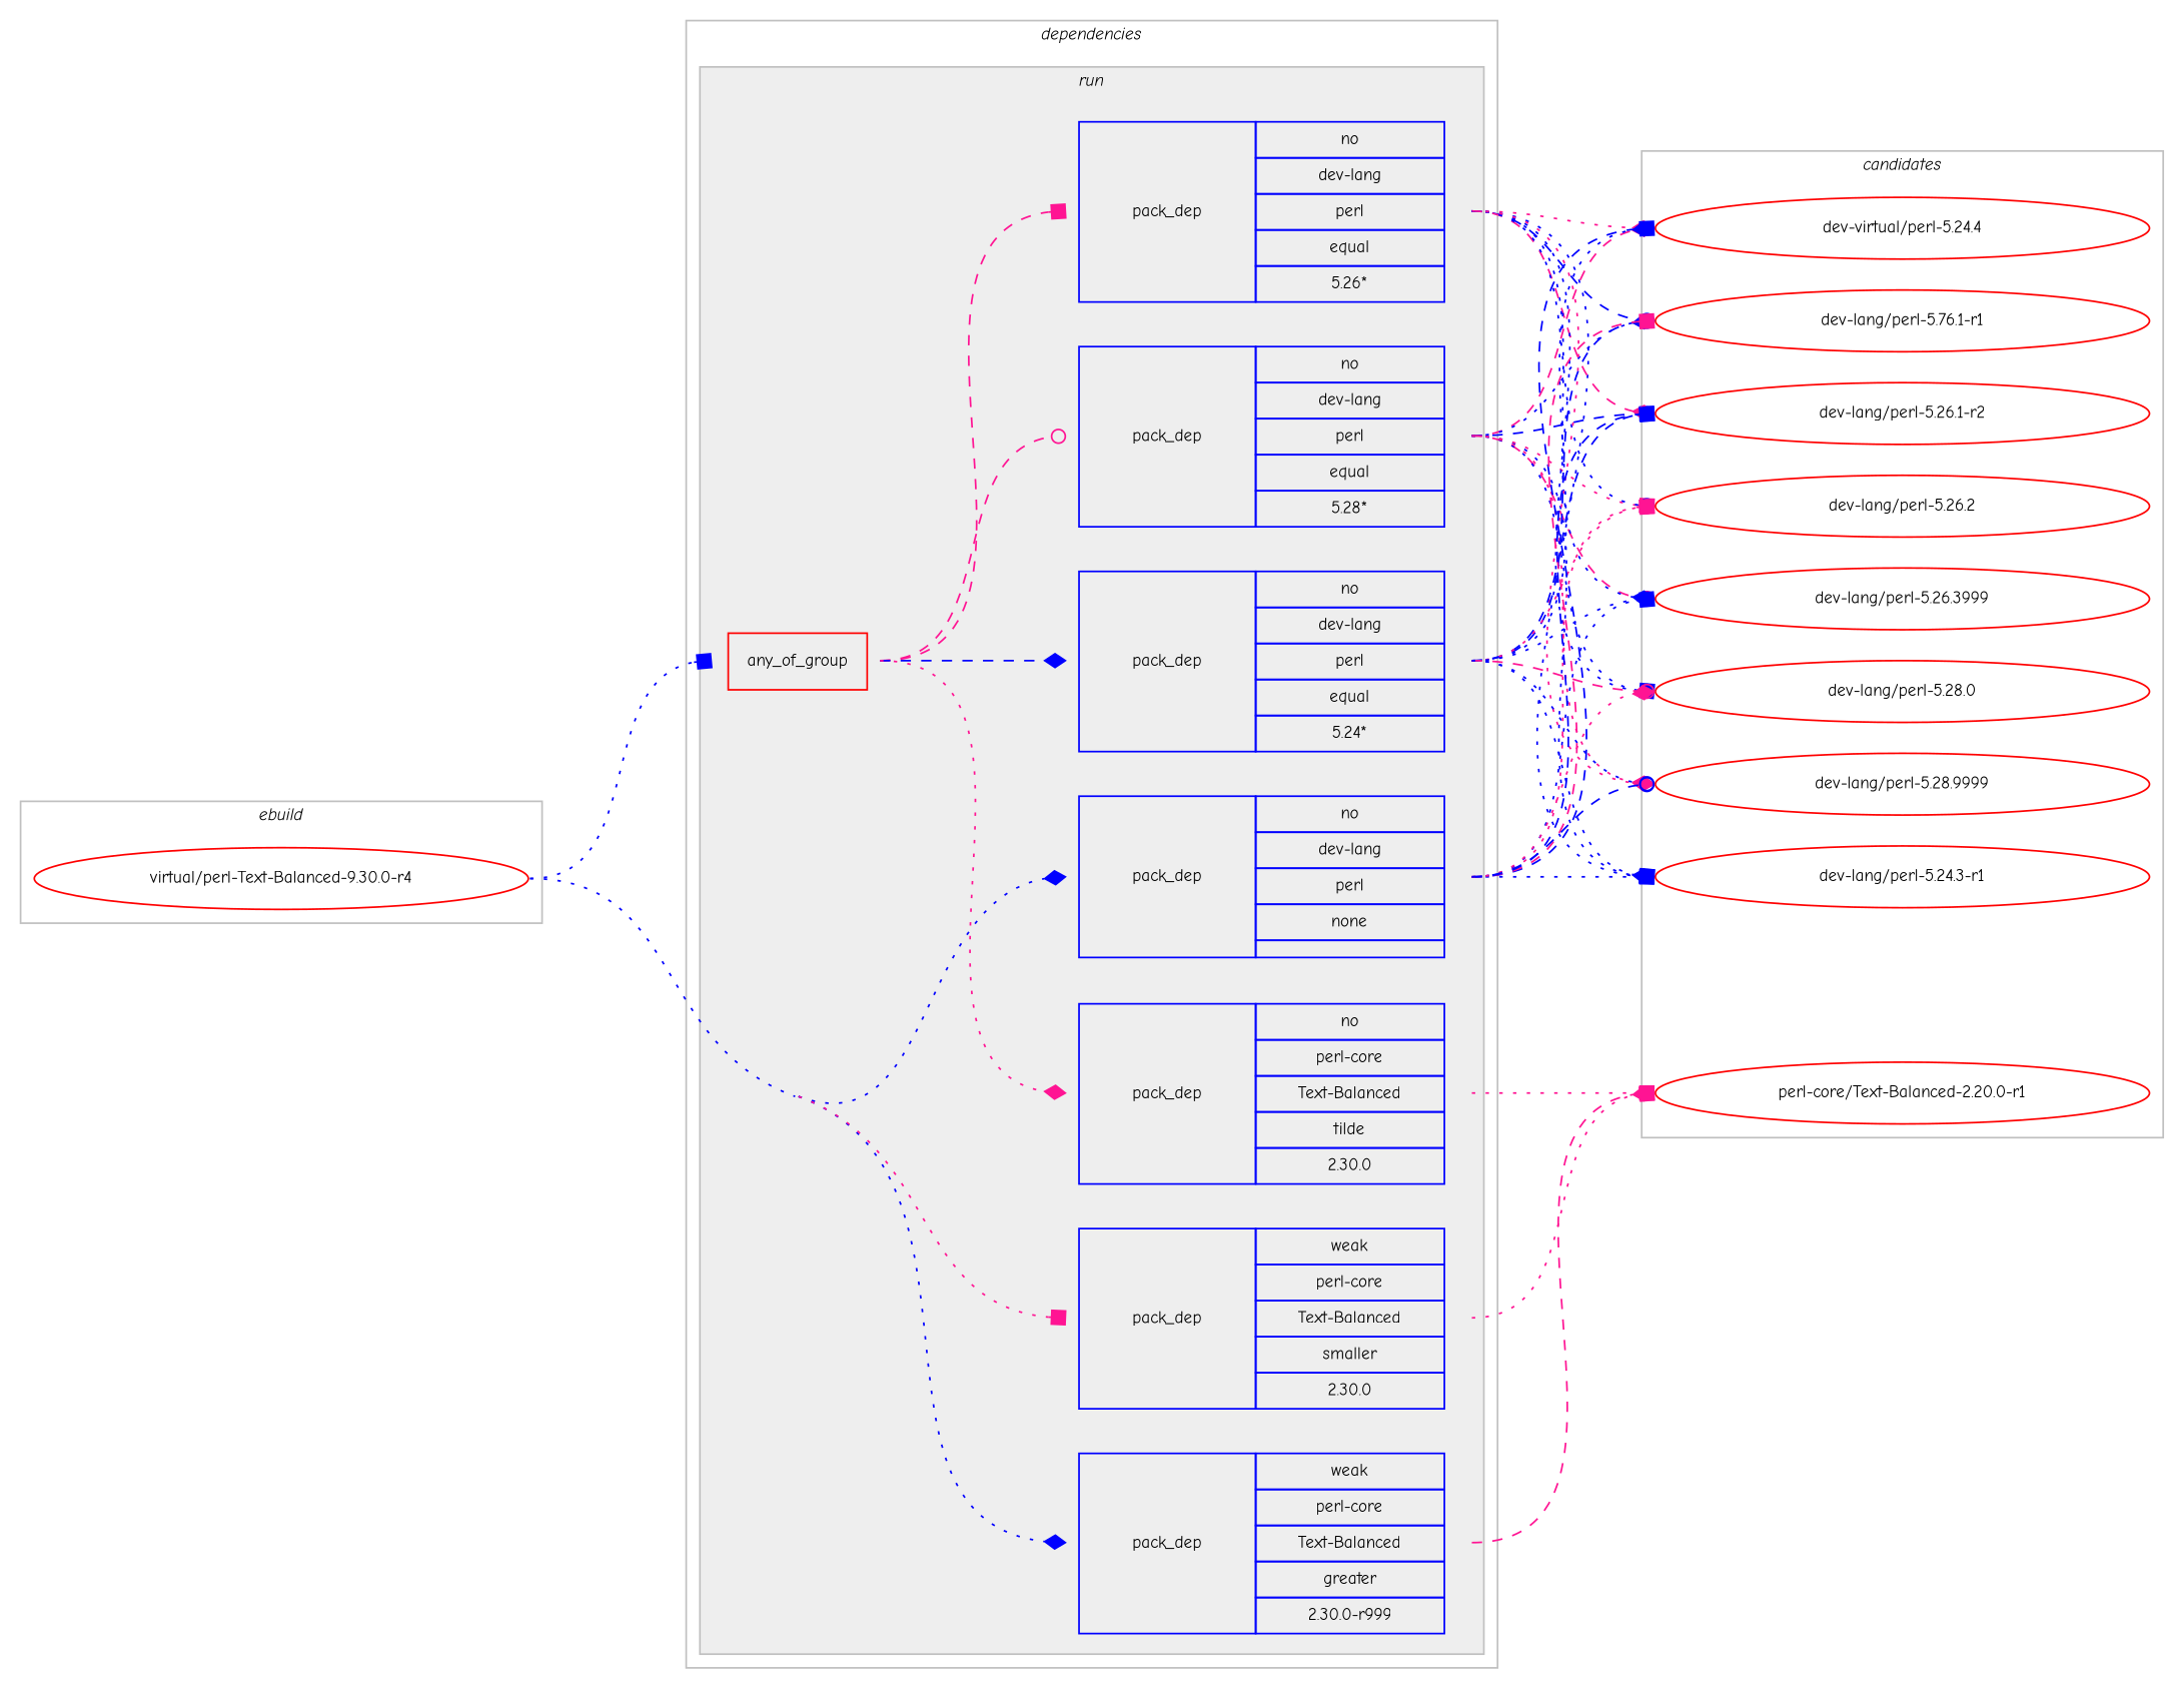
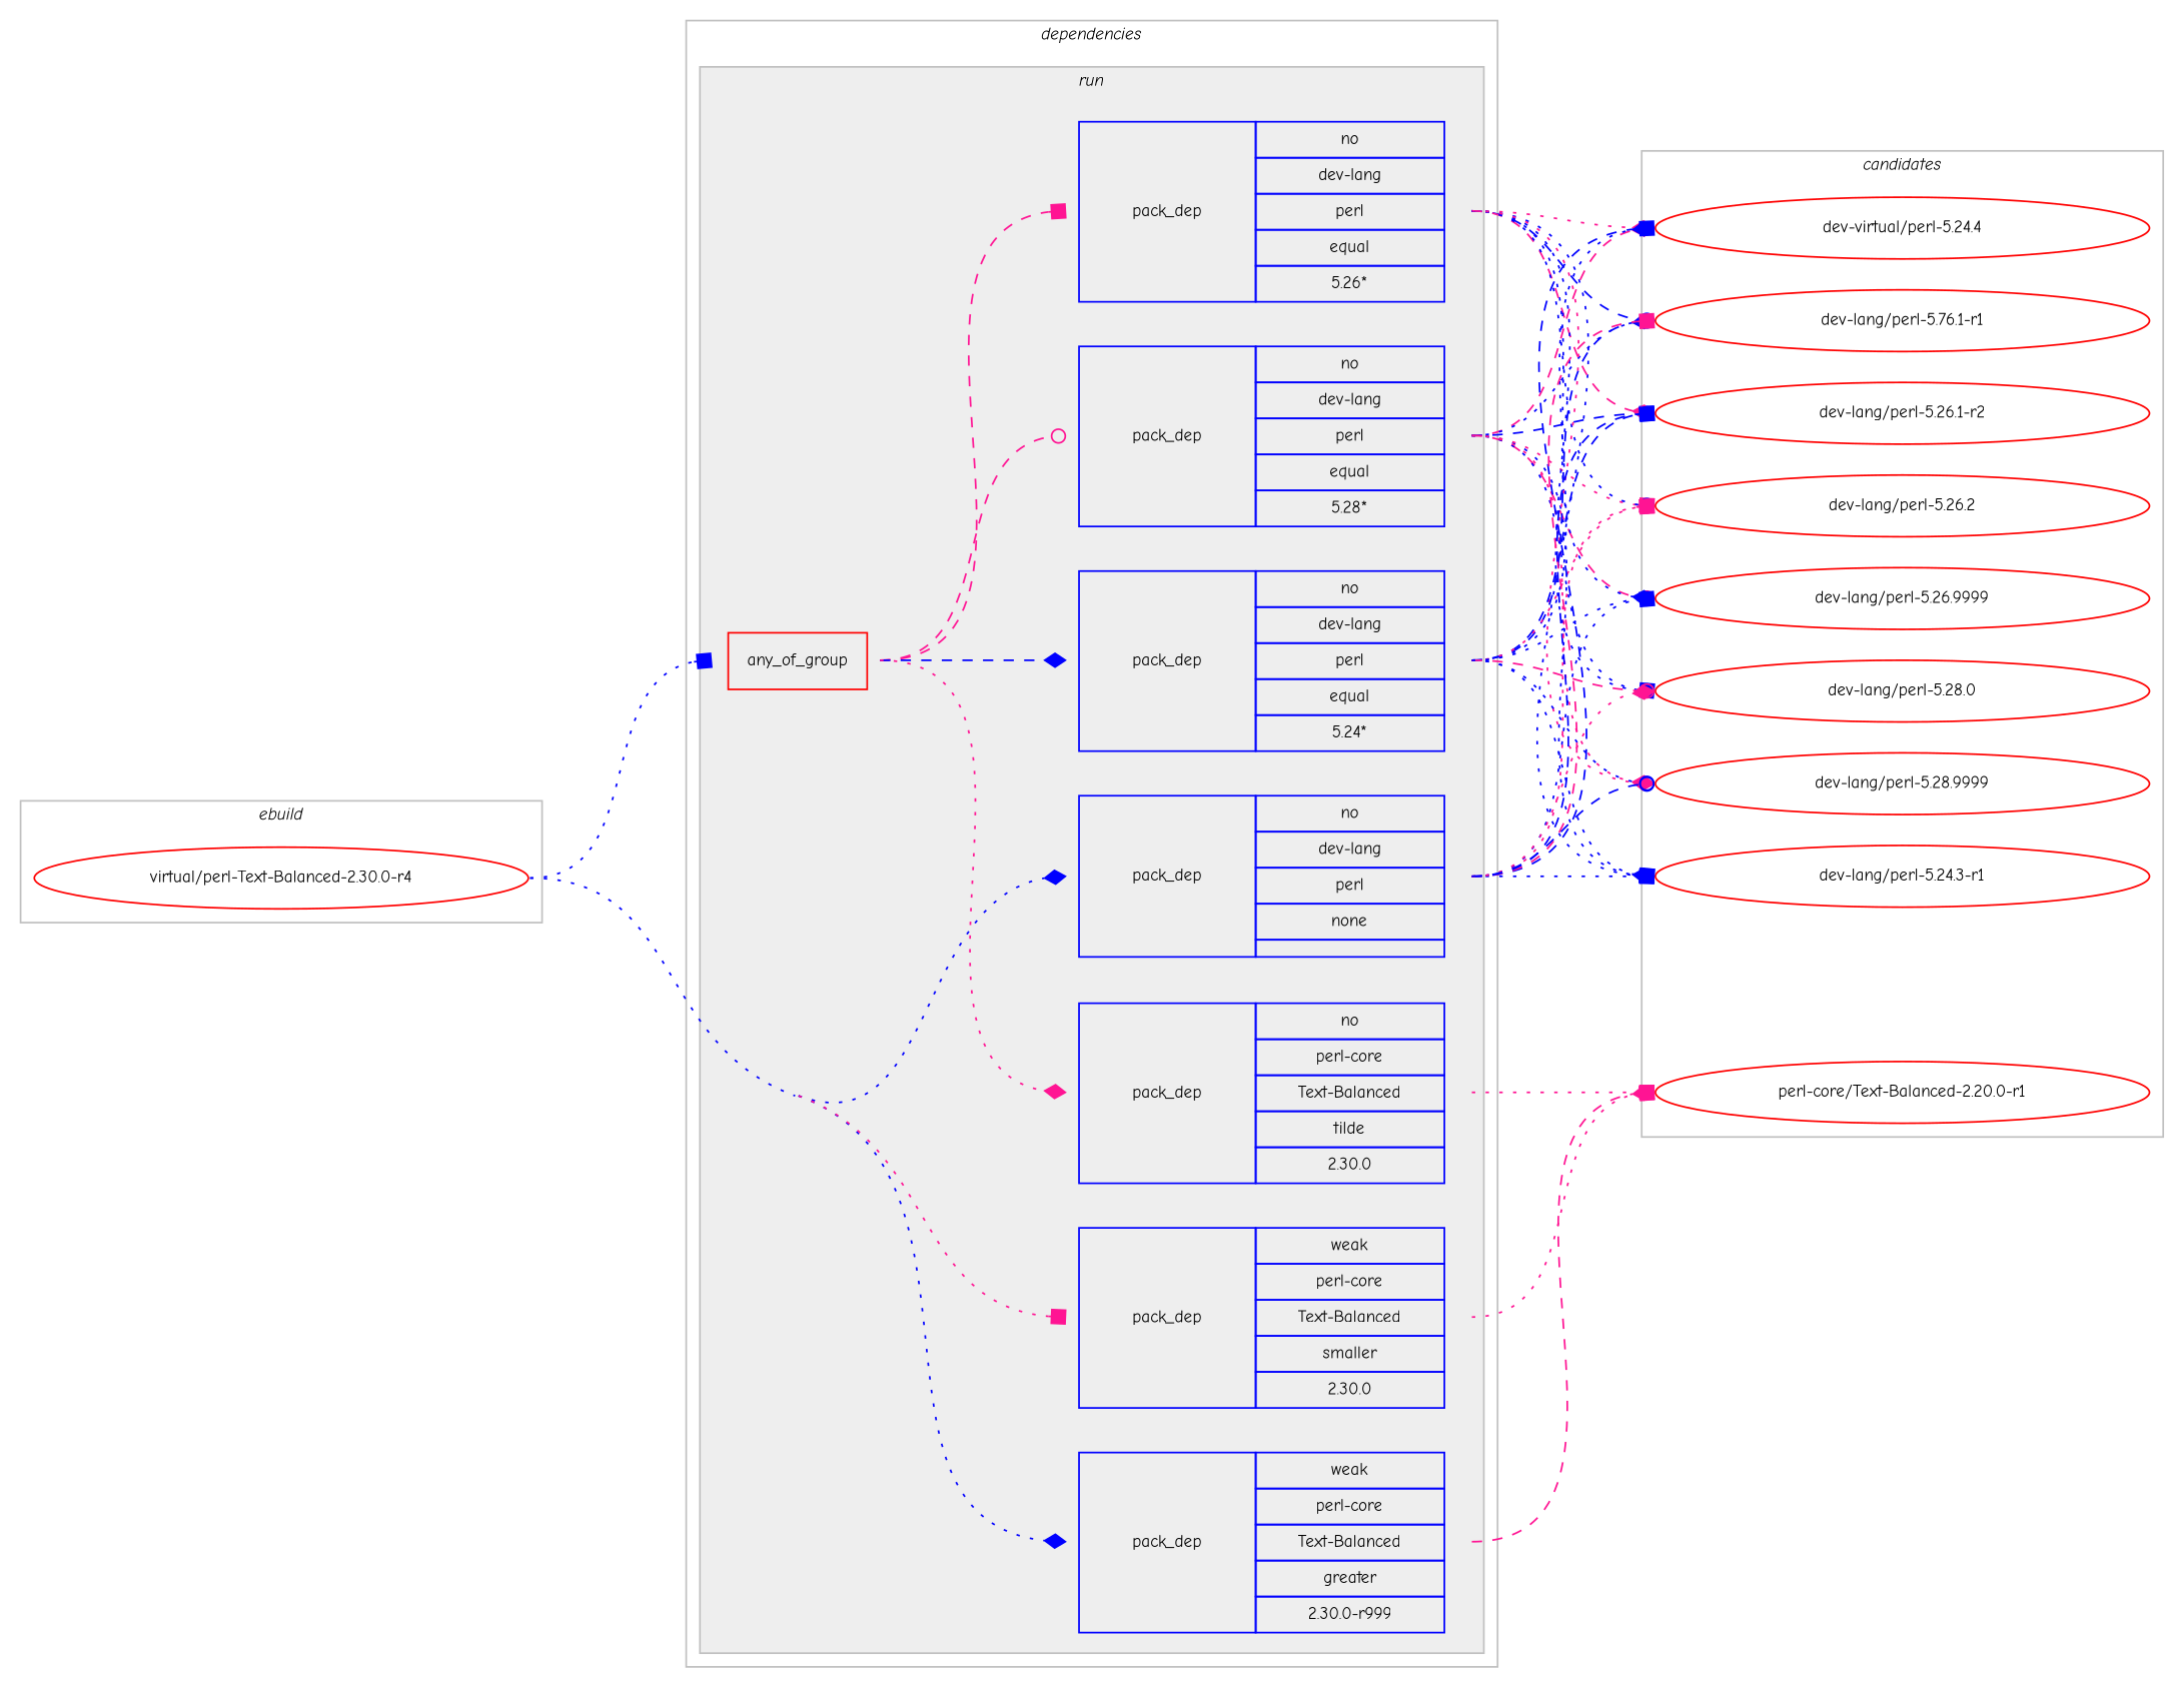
  digraph {
    compound=true
    concentrate=true
    fontname="Comic Neue"
    fontsize=10
    newrank=true
    rankdir=LR
    ranksep=1.5
    node [color=red fontname="Comic Neue" fontsize=10]
    edge [arrowhead=box color=blue fontname="Comic Neue" headport=w style=dotted tailport=e weight=100]
-   n1 [label="virtual/perl-Text-Balanced-9.30.0-r4" width=4]
+   n1 [label="virtual/perl-Text-Balanced-2.30.0-r4" width=4]
    n2 [color=blue label=<<TABLE BORDER="0" CELLBORDER="1" CELLSPACING="0" CELLPADDING="4" WIDTH="220"><TR><TD ROWSPAN="6" CELLPADDING="30">pack_dep</TD></TR><TR><TD WIDTH="110">no</TD></TR><TR><TD>dev-lang</TD></TR><TR><TD>perl</TD></TR><TR><TD>equal</TD></TR><TR><TD>5.28*</TD></TR></TABLE>> shape=none]
    n3 [color=blue label=<<TABLE BORDER="0" CELLBORDER="1" CELLSPACING="0" CELLPADDING="4" WIDTH="220"><TR><TD ROWSPAN="6" CELLPADDING="30">pack_dep</TD></TR><TR><TD WIDTH="110">no</TD></TR><TR><TD>dev-lang</TD></TR><TR><TD>perl</TD></TR><TR><TD>equal</TD></TR><TR><TD>5.26*</TD></TR></TABLE>> shape=none]
    n4 [color=blue label=<<TABLE BORDER="0" CELLBORDER="1" CELLSPACING="0" CELLPADDING="4" WIDTH="220"><TR><TD ROWSPAN="6" CELLPADDING="30">pack_dep</TD></TR><TR><TD WIDTH="110">no</TD></TR><TR><TD>dev-lang</TD></TR><TR><TD>perl</TD></TR><TR><TD>equal</TD></TR><TR><TD>5.24*</TD></TR></TABLE>> shape=none]
    n5 [color=blue label=<<TABLE BORDER="0" CELLBORDER="1" CELLSPACING="0" CELLPADDING="4" WIDTH="220"><TR><TD ROWSPAN="6" CELLPADDING="30">pack_dep</TD></TR><TR><TD WIDTH="110">no</TD></TR><TR><TD>perl-core</TD></TR><TR><TD>Text-Balanced</TD></TR><TR><TD>tilde</TD></TR><TR><TD>2.30.0</TD></TR></TABLE>> shape=none]
    n6 [label=<<TABLE BORDER="0" CELLBORDER="1" CELLSPACING="0" CELLPADDING="4"><TR><TD CELLPADDING="10">any_of_group</TD></TR></TABLE>> shape=none]
    n7 [color=blue label=<<TABLE BORDER="0" CELLBORDER="1" CELLSPACING="0" CELLPADDING="4" WIDTH="220"><TR><TD ROWSPAN="6" CELLPADDING="30">pack_dep</TD></TR><TR><TD WIDTH="110">no</TD></TR><TR><TD>dev-lang</TD></TR><TR><TD>perl</TD></TR><TR><TD>none</TD></TR><TR><TD></TD></TR></TABLE>> shape=none]
    n8 [color=blue label=<<TABLE BORDER="0" CELLBORDER="1" CELLSPACING="0" CELLPADDING="4" WIDTH="220"><TR><TD ROWSPAN="6" CELLPADDING="30">pack_dep</TD></TR><TR><TD WIDTH="110">weak</TD></TR><TR><TD>perl-core</TD></TR><TR><TD>Text-Balanced</TD></TR><TR><TD>greater</TD></TR><TR><TD>2.30.0-r999</TD></TR></TABLE>> shape=none]
    n9 [color=blue label=<<TABLE BORDER="0" CELLBORDER="1" CELLSPACING="0" CELLPADDING="4" WIDTH="220"><TR><TD ROWSPAN="6" CELLPADDING="30">pack_dep</TD></TR><TR><TD WIDTH="110">weak</TD></TR><TR><TD>perl-core</TD></TR><TR><TD>Text-Balanced</TD></TR><TR><TD>smaller</TD></TR><TR><TD>2.30.0</TD></TR></TABLE>> shape=none]
    n10 [label="dev-lang/perl-5.24.3-r1" width=4]
    n11 [label="dev-virtual/perl-5.24.4" width=4]
    n12 [label="dev-lang/perl-5.76.1-r1" width=4]
    n13 [label="dev-lang/perl-5.26.1-r2" width=4]
    n14 [label="dev-lang/perl-5.26.2" width=4]
-   n15 [label="dev-lang/perl-5.26.3999" width=4]
+   n15 [label="dev-lang/perl-5.26.9999" width=4]
    n16 [label="dev-lang/perl-5.28.0" width=4]
    n17 [label="dev-lang/perl-5.28.9999" width=4]
    n18 [label="perl-core/Text-Balanced-2.20.0-r1" width=4]
    subgraph cluster_1 {
      color=gray
      label=<<i>ebuild</i>>
      rank=same
      n1
    }
    subgraph cluster_2 {
      color=gray
      label=<<i>dependencies</i>>
      subgraph cluster_3 {
        color=gray
        fillcolor="#eeeeee"
        label=<<i>compile</i>>
        style=filled
      }
      subgraph cluster_4 {
        color=gray
        fillcolor="#eeeeee"
        label=<<i>compile and run</i>>
        style=filled
      }
      subgraph cluster_5 {
        color=gray
        fillcolor="#eeeeee"
        label=<<i>run</i>>
        style=filled
        subgraph sub_6 {
          color=gray
          fillcolor="#eeeeee"
          label=<<i>run</i>>
          style=filled
          n6
          subgraph sub_7 {
            color=gray
            fillcolor="#eeeeee"
            label=<<i>run</i>>
            style=filled
            n2
          }
          subgraph sub_8 {
            color=gray
            fillcolor="#eeeeee"
            label=<<i>run</i>>
            style=filled
            n3
          }
          subgraph sub_9 {
            color=gray
            fillcolor="#eeeeee"
            label=<<i>run</i>>
            style=filled
            n4
          }
          subgraph sub_10 {
            color=gray
            fillcolor="#eeeeee"
            label=<<i>run</i>>
            style=filled
            n5
          }
        }
        subgraph sub_11 {
          color=gray
          fillcolor="#eeeeee"
          label=<<i>run</i>>
          style=filled
          n7
        }
        subgraph sub_12 {
          color=gray
          fillcolor="#eeeeee"
          label=<<i>run</i>>
          style=filled
          n8
        }
        subgraph sub_13 {
          color=gray
          fillcolor="#eeeeee"
          label=<<i>run</i>>
          style=filled
          n9
        }
      }
    }
    subgraph cluster_14 {
      color=gray
      label=<<i>candidates</i>>
      rank=same
      subgraph sub_15 {
        color=black
        label=<<i>candidates</i>>
        nodesep=1
        rank=same
        n10
        n11
        n12
        n13
        n14
        n15
        n16
        n17
      }
      subgraph sub_16 {
        color=black
        label=<<i>candidates</i>>
        nodesep=1
        rank=same
        n10
        n11
        n12
        n13
        n14
        n15
        n16
        n17
      }
      subgraph sub_17 {
        color=black
        label=<<i>candidates</i>>
        nodesep=1
        rank=same
        n10
        n11
        n12
        n13
        n14
        n15
        n16
        n17
      }
      subgraph sub_18 {
        color=black
        label=<<i>candidates</i>>
        nodesep=1
        rank=same
        n18
      }
      subgraph sub_19 {
        color=black
        label=<<i>candidates</i>>
        nodesep=1
        rank=same
        n10
        n11
        n12
        n13
        n14
        n15
        n16
        n17
      }
      subgraph sub_20 {
        color=black
        label=<<i>candidates</i>>
        nodesep=1
        rank=same
        n18
      }
      subgraph sub_21 {
        color=black
        label=<<i>candidates</i>>
        nodesep=1
        rank=same
        n18
      }
    }
    n1 -> n6 [weight=20]
    n1 -> n7 [arrowhead=diamond weight=20]
    n1 -> n8 [arrowhead=diamond weight=20]
    n1 -> n9 [color=deeppink weight=20]
    n2 -> n10 [arrowhead=diamond]
    n2 -> n11 [arrowhead=diamond color=deeppink style=dashed]
    n2 -> n12 [arrowhead=diamond]
    n2 -> n13 [style=dashed]
    n2 -> n14 [color=deeppink]
    n2 -> n15 [arrowhead=odot color=deeppink style=dashed]
    n2 -> n16
    n2 -> n17 [arrowhead=diamond color=deeppink]
    n3 -> n10
    n3 -> n11 [arrowhead=diamond color=deeppink]
    n3 -> n12 [arrowhead=odot style=dashed]
    n3 -> n13 [arrowhead=diamond color=deeppink style=dashed]
    n3 -> n14 [arrowhead=odot]
    n3 -> n15 [arrowhead=diamond]
    n3 -> n16 [arrowhead=odot]
    n3 -> n17 [arrowhead=diamond color=deeppink]
    n4 -> n10
    n4 -> n11 [arrowhead=diamond]
    n4 -> n12 [arrowhead=odot style=dashed]
    n4 -> n13 [style=dashed]
    n4 -> n14 [arrowhead=odot color=deeppink]
    n4 -> n15 [arrowhead=odot]
    n4 -> n16 [arrowhead=odot color=deeppink style=dashed]
    n4 -> n17 [arrowhead=odot]
    n5 -> n18 [color=deeppink]
    n6 -> n2 [arrowhead=odot color=deeppink style=dashed weight=20]
    n6 -> n3 [color=deeppink style=dashed weight=20]
    n6 -> n4 [arrowhead=diamond style=dashed weight=20]
    n6 -> n5 [arrowhead=diamond color=deeppink weight=20]
    n7 -> n10
    n7 -> n11 [style=dashed]
    n7 -> n12 [color=deeppink style=dashed]
    n7 -> n13 [arrowhead=odot style=dashed]
    n7 -> n14 [color=deeppink]
    n7 -> n15
    n7 -> n16 [arrowhead=diamond color=deeppink]
    n7 -> n17 [arrowhead=odot style=dashed]
    n8 -> n18 [arrowhead=diamond color=deeppink style=dashed]
    n9 -> n18 [color=deeppink]
  }
